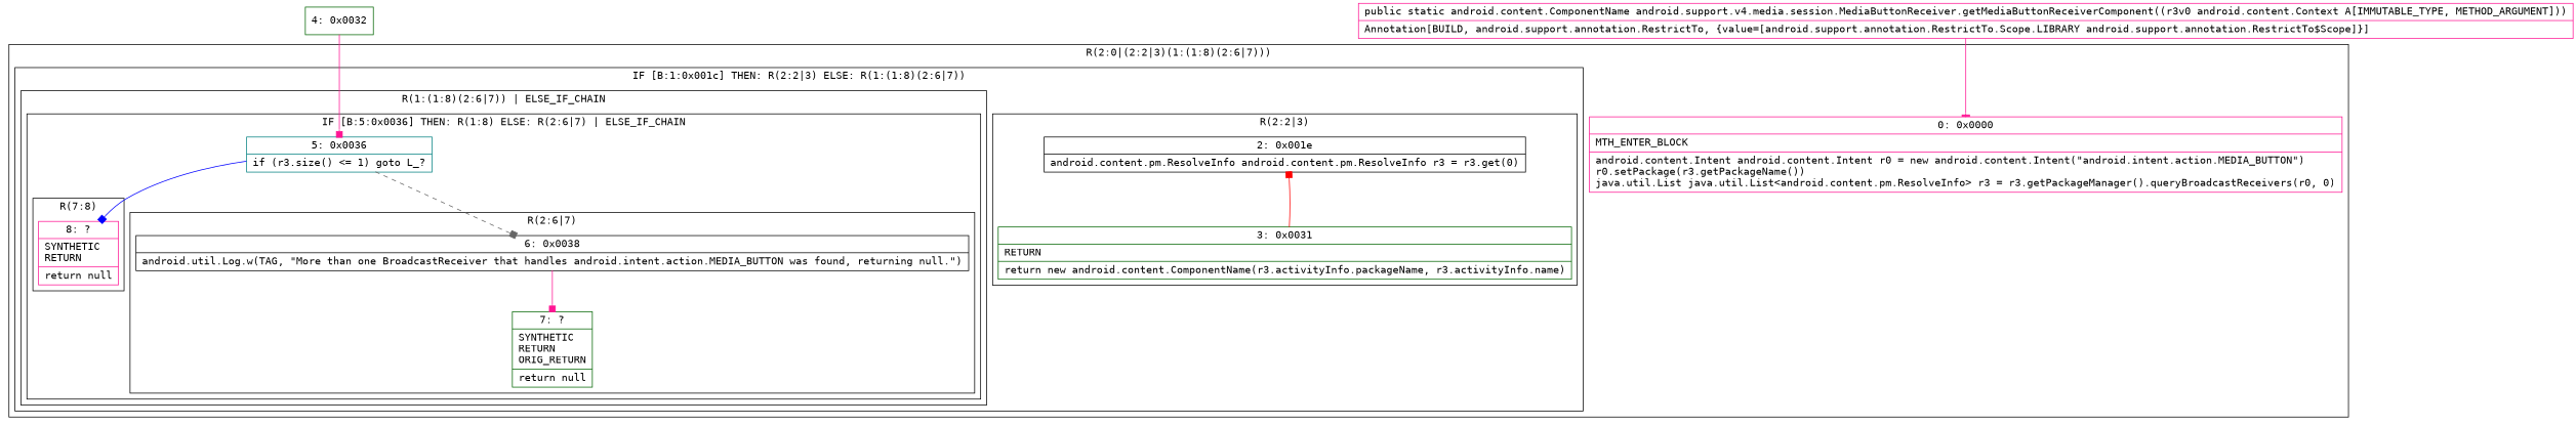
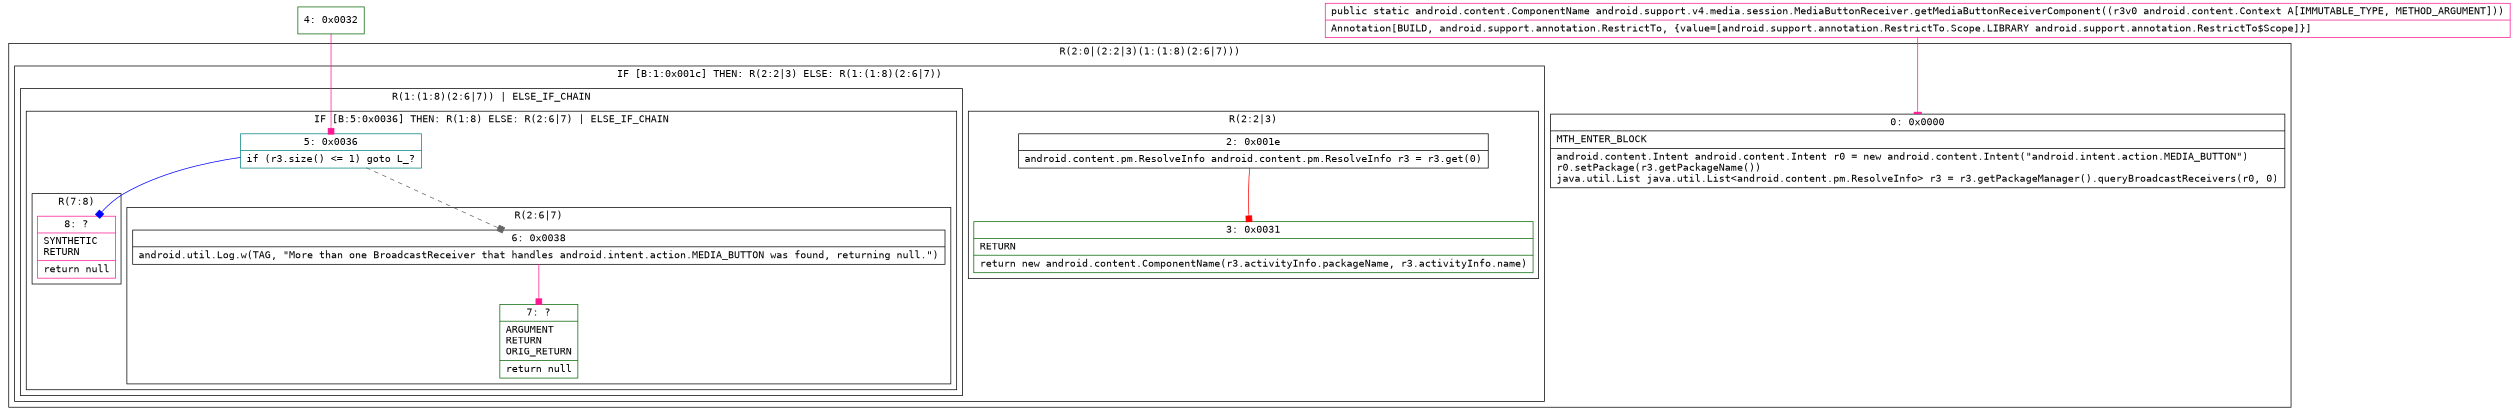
  digraph {
    fontname="DejaVu Sans Mono"
    node [color=black fontname="DejaVu Sans Mono" shape=record]
    edge [arrowhead=box color=deeppink fontname="DejaVu Sans Mono"]
    n1 [label="{2\:\ 0x001e|android.content.pm.ResolveInfo android.content.pm.ResolveInfo r3 = r3.get(0)\l}"]
    n2 [color=darkgreen label="{3\:\ 0x0031|RETURN\l|return new android.content.ComponentName(r3.activityInfo.packageName, r3.activityInfo.name)\l}"]
    n3 [color=deeppink label="{8\:\ ?|SYNTHETIC\lRETURN\l|return null\l}"]
    n4 [label="{6\:\ 0x0038|android.util.Log.w(TAG, \"More than one BroadcastReceiver that handles android.intent.action.MEDIA_BUTTON was found, returning null.\")\l}"]
-   n5 [color=darkgreen label="{7\:\ ?|SYNTHETIC\lRETURN\lORIG_RETURN\l|return null\l}"]
+   n5 [color=darkgreen label="{7\:\ ?|ARGUMENT\lRETURN\lORIG_RETURN\l|return null\l}"]
    n6 [color=teal label="{5\:\ 0x0036|if (r3.size() \<= 1) goto L_?\l}"]
-   n7 [color=deeppink label="{0\:\ 0x0000|MTH_ENTER_BLOCK\l|android.content.Intent android.content.Intent r0 = new android.content.Intent(\"android.intent.action.MEDIA_BUTTON\")\lr0.setPackage(r3.getPackageName())\ljava.util.List java.util.List\<android.content.pm.ResolveInfo\> r3 = r3.getPackageManager().queryBroadcastReceivers(r0, 0)\l}"]
+   n7 [label="{0\:\ 0x0000|MTH_ENTER_BLOCK\l|android.content.Intent android.content.Intent r0 = new android.content.Intent(\"android.intent.action.MEDIA_BUTTON\")\lr0.setPackage(r3.getPackageName())\ljava.util.List java.util.List\<android.content.pm.ResolveInfo\> r3 = r3.getPackageManager().queryBroadcastReceivers(r0, 0)\l}"]
    n8 [color=darkgreen label="{4\:\ 0x0032}"]
    n9 [color=deeppink label="{public static android.content.ComponentName android.support.v4.media.session.MediaButtonReceiver.getMediaButtonReceiverComponent((r3v0 android.content.Context A[IMMUTABLE_TYPE, METHOD_ARGUMENT]))  | Annotation[BUILD, android.support.annotation.RestrictTo, \{value=[android.support.annotation.RestrictTo.Scope.LIBRARY android.support.annotation.RestrictTo$Scope]\}]\l}"]
    subgraph cluster_1 {
      label="R(2:0|(2:2|3)(1:(1:8)(2:6|7)))"
      n7
      subgraph cluster_2 {
        label="IF [B:1:0x001c] THEN: R(2:2|3) ELSE: R(1:(1:8)(2:6|7))"
        subgraph cluster_3 {
          label="R(2:2|3)"
          n1
          n2
        }
        subgraph cluster_4 {
          label="R(1:(1:8)(2:6|7)) | ELSE_IF_CHAIN\l"
          subgraph cluster_5 {
            label="IF [B:5:0x0036] THEN: R(1:8) ELSE: R(2:6|7) | ELSE_IF_CHAIN\l"
            n6
            subgraph cluster_6 {
              label="R(7:8)"
              n3
            }
            subgraph cluster_7 {
              label="R(2:6|7)"
              n4
              n5
            }
          }
        }
      }
    }
-   n2 -> n1 [color=red]
+   n1 -> n2 [color=red]
    n4 -> n5
    n6 -> n3 [color=blue]
    n6 -> n4 [color=gray40 style=dashed]
    n8 -> n6
    n9 -> n7 [arrowhead=tee]
  }
